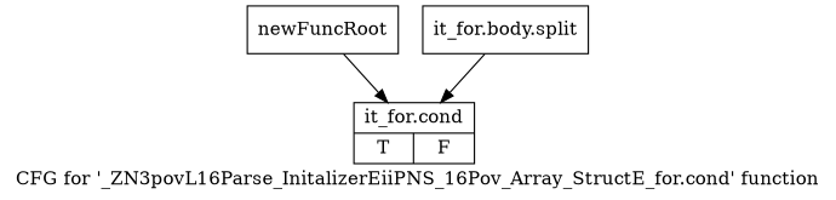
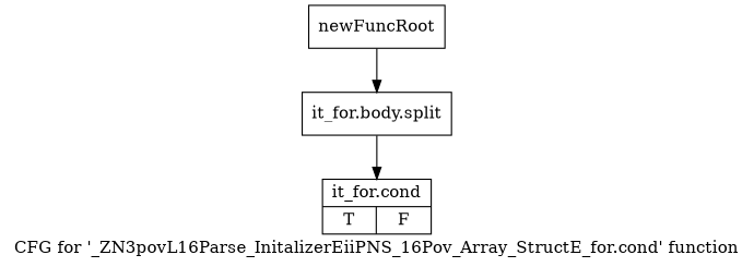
  digraph {
    label="CFG for '_ZN3povL16Parse_InitalizerEiiPNS_16Pov_Array_StructE_for.cond' function"
    node [shape=record]
    n1 [label="{newFuncRoot}"]
    n2 [label="{it_for.cond|{<s0>T|<s1>F}}"]
    n3 [label="{it_for.body.split}"]
-   n1 -> n2
+   n1 -> n3
    n3 -> n2
  }
